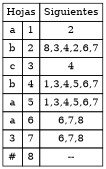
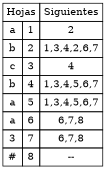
  digraph {
    rankdir=LR
-   n1 [label=< <TABLE BORDER="0" CELLBORDER="1" CELLSPACING="0" CELLPADDING="4"> <TR> <TD COLSPAN="2">Hojas</TD> <TD>Siguientes</TD> </TR> <TR> <TD>a</TD> <TD>1</TD> <TD>2</TD> </TR> <TR> <TD>b</TD> <TD>2</TD> <TD>8,3,4,2,6,7</TD> </TR> <TR> <TD>c</TD> <TD>3</TD> <TD>4</TD> </TR> <TR> <TD>b</TD> <TD>4</TD> <TD>1,3,4,5,6,7</TD> </TR> <TR> <TD>a</TD> <TD>5</TD> <TD>1,3,4,5,6,7</TD> </TR> <TR> <TD>a</TD> <TD>6</TD> <TD>6,7,8</TD> </TR> <TR> <TD>3</TD> <TD>7</TD> <TD>6,7,8</TD> </TR> <TR> <TD>#</TD> <TD>8</TD> <TD>--</TD> </TR> </TABLE>> margin=0 shape=none]
+   n1 [label=< <TABLE BORDER="0" CELLBORDER="1" CELLSPACING="0" CELLPADDING="4"> <TR> <TD COLSPAN="2">Hojas</TD> <TD>Siguientes</TD> </TR> <TR> <TD>a</TD> <TD>1</TD> <TD>2</TD> </TR> <TR> <TD>b</TD> <TD>2</TD> <TD>1,3,4,2,6,7</TD> </TR> <TR> <TD>c</TD> <TD>3</TD> <TD>4</TD> </TR> <TR> <TD>b</TD> <TD>4</TD> <TD>1,3,4,5,6,7</TD> </TR> <TR> <TD>a</TD> <TD>5</TD> <TD>1,3,4,5,6,7</TD> </TR> <TR> <TD>a</TD> <TD>6</TD> <TD>6,7,8</TD> </TR> <TR> <TD>3</TD> <TD>7</TD> <TD>6,7,8</TD> </TR> <TR> <TD>#</TD> <TD>8</TD> <TD>--</TD> </TR> </TABLE>> margin=0 shape=none]
  }
